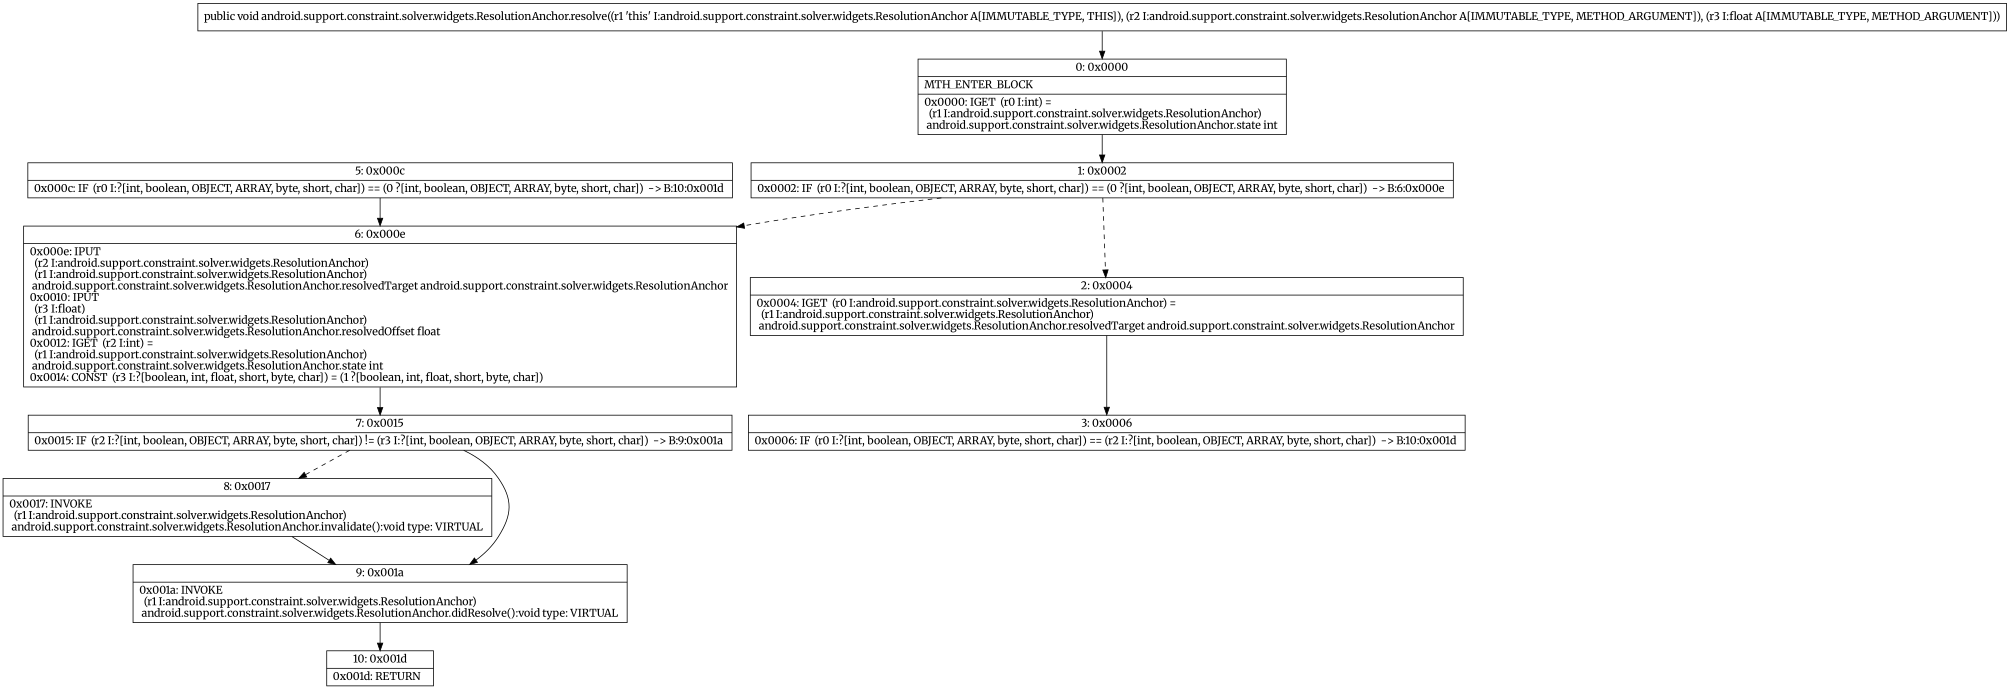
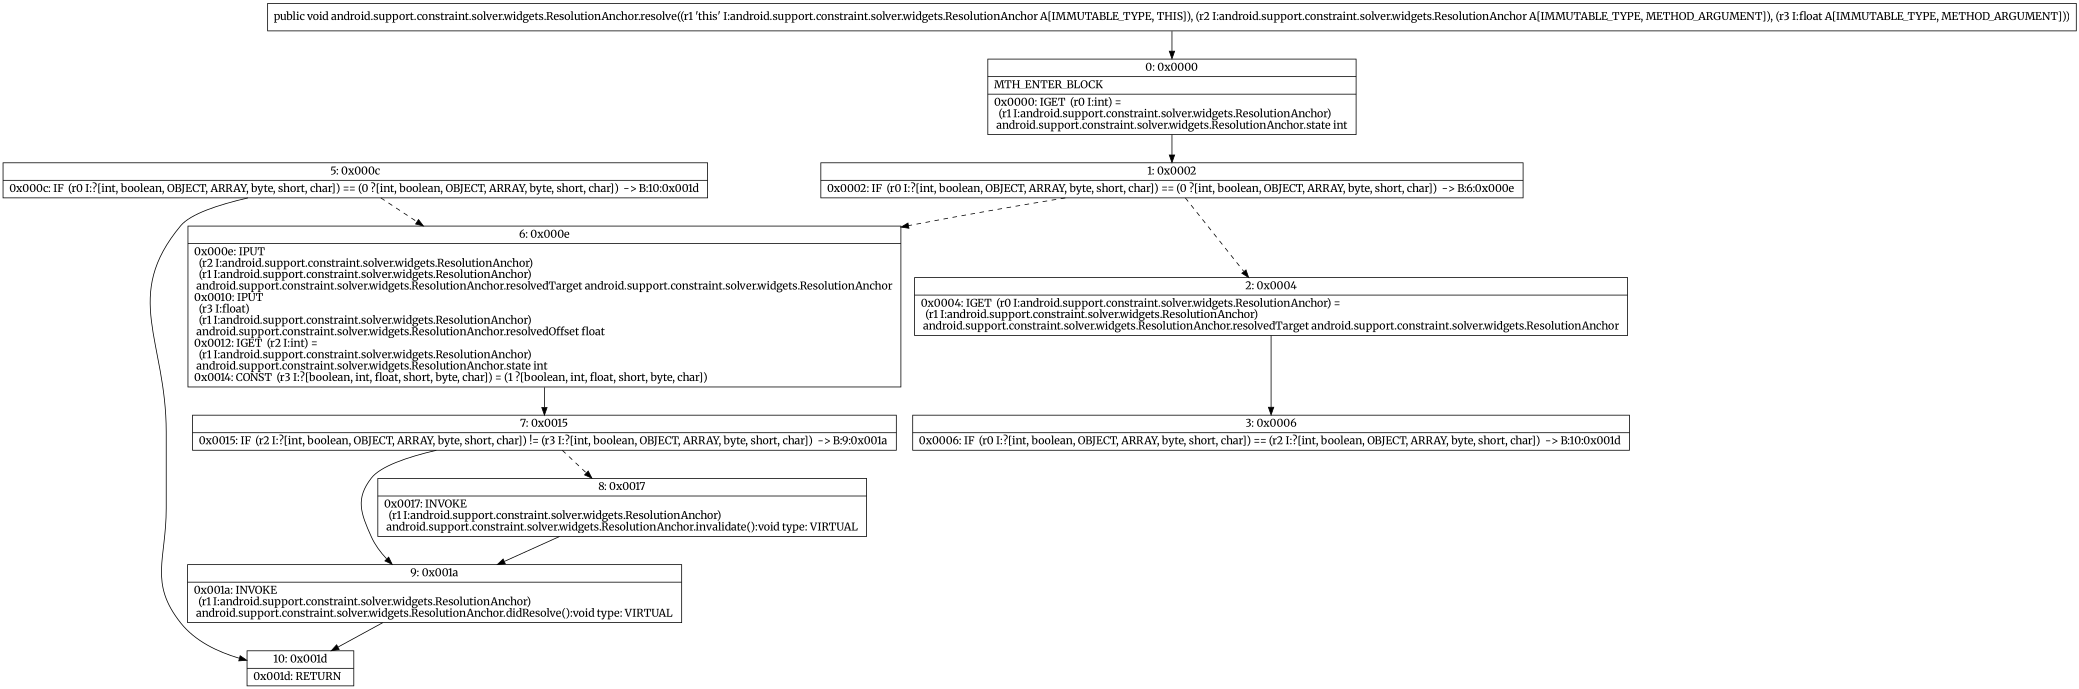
  digraph {
    fontname=Merriweather
    node [fontname=Merriweather shape=record]
    edge [fontname=Merriweather]
    n1 [label="{0\:\ 0x0000|MTH_ENTER_BLOCK\l|0x0000: IGET  (r0 I:int) = \l  (r1 I:android.support.constraint.solver.widgets.ResolutionAnchor)\l android.support.constraint.solver.widgets.ResolutionAnchor.state int \l}"]
    n2 [label="{1\:\ 0x0002|0x0002: IF  (r0 I:?[int, boolean, OBJECT, ARRAY, byte, short, char]) == (0 ?[int, boolean, OBJECT, ARRAY, byte, short, char])  \-\> B:6:0x000e \l}"]
    n3 [label="{2\:\ 0x0004|0x0004: IGET  (r0 I:android.support.constraint.solver.widgets.ResolutionAnchor) = \l  (r1 I:android.support.constraint.solver.widgets.ResolutionAnchor)\l android.support.constraint.solver.widgets.ResolutionAnchor.resolvedTarget android.support.constraint.solver.widgets.ResolutionAnchor \l}"]
    n4 [label="{6\:\ 0x000e|0x000e: IPUT  \l  (r2 I:android.support.constraint.solver.widgets.ResolutionAnchor)\l  (r1 I:android.support.constraint.solver.widgets.ResolutionAnchor)\l android.support.constraint.solver.widgets.ResolutionAnchor.resolvedTarget android.support.constraint.solver.widgets.ResolutionAnchor \l0x0010: IPUT  \l  (r3 I:float)\l  (r1 I:android.support.constraint.solver.widgets.ResolutionAnchor)\l android.support.constraint.solver.widgets.ResolutionAnchor.resolvedOffset float \l0x0012: IGET  (r2 I:int) = \l  (r1 I:android.support.constraint.solver.widgets.ResolutionAnchor)\l android.support.constraint.solver.widgets.ResolutionAnchor.state int \l0x0014: CONST  (r3 I:?[boolean, int, float, short, byte, char]) = (1 ?[boolean, int, float, short, byte, char]) \l}"]
    n5 [label="{3\:\ 0x0006|0x0006: IF  (r0 I:?[int, boolean, OBJECT, ARRAY, byte, short, char]) == (r2 I:?[int, boolean, OBJECT, ARRAY, byte, short, char])  \-\> B:10:0x001d \l}"]
    n6 [label="{7\:\ 0x0015|0x0015: IF  (r2 I:?[int, boolean, OBJECT, ARRAY, byte, short, char]) != (r3 I:?[int, boolean, OBJECT, ARRAY, byte, short, char])  \-\> B:9:0x001a \l}"]
    n7 [label="{10\:\ 0x001d|0x001d: RETURN   \l}"]
    n8 [label="{5\:\ 0x000c|0x000c: IF  (r0 I:?[int, boolean, OBJECT, ARRAY, byte, short, char]) == (0 ?[int, boolean, OBJECT, ARRAY, byte, short, char])  \-\> B:10:0x001d \l}"]
    n9 [label="{8\:\ 0x0017|0x0017: INVOKE  \l  (r1 I:android.support.constraint.solver.widgets.ResolutionAnchor)\l android.support.constraint.solver.widgets.ResolutionAnchor.invalidate():void type: VIRTUAL \l}"]
    n10 [label="{9\:\ 0x001a|0x001a: INVOKE  \l  (r1 I:android.support.constraint.solver.widgets.ResolutionAnchor)\l android.support.constraint.solver.widgets.ResolutionAnchor.didResolve():void type: VIRTUAL \l}"]
    n11 [label="{public void android.support.constraint.solver.widgets.ResolutionAnchor.resolve((r1 'this' I:android.support.constraint.solver.widgets.ResolutionAnchor A[IMMUTABLE_TYPE, THIS]), (r2 I:android.support.constraint.solver.widgets.ResolutionAnchor A[IMMUTABLE_TYPE, METHOD_ARGUMENT]), (r3 I:float A[IMMUTABLE_TYPE, METHOD_ARGUMENT])) }"]
    n1 -> n2
    n2 -> n3 [style=dashed]
    n2 -> n4 [style=dashed]
    n3 -> n5
    n4 -> n6
    n6 -> n9 [style=dashed]
    n6 -> n10
-   n8 -> n4 [style=solid]
+   n8 -> n4 [style=dashed]
+   n8 -> n7
    n9 -> n10
    n10 -> n7
    n11 -> n1
  }
